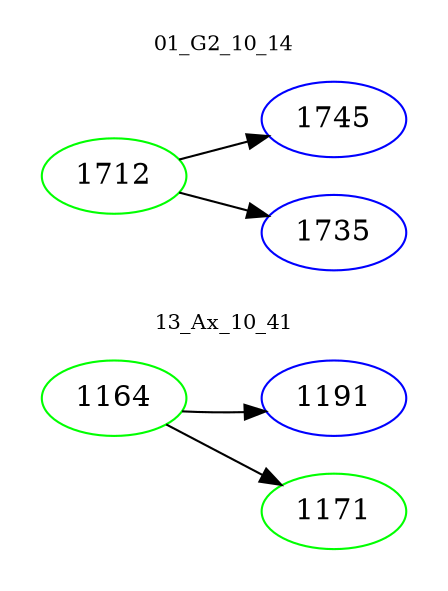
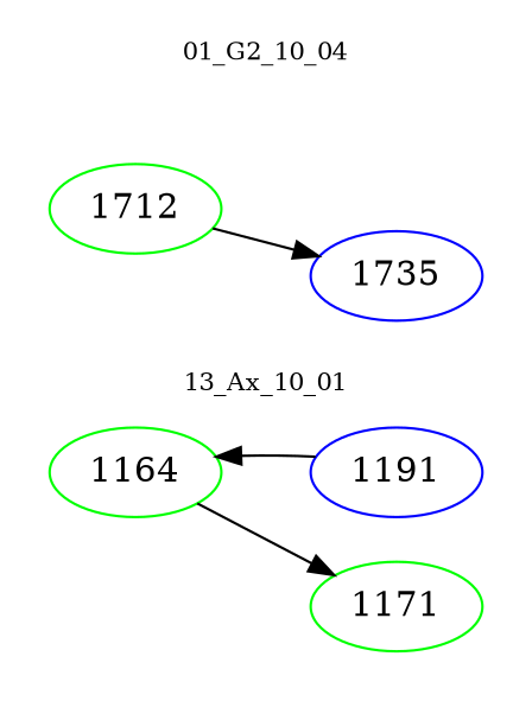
  digraph {
    rankdir=LR
    node [color=green]
    edge [color=black]
    n1 [label=1164]
    n2 [label=1171]
    n3 [color=blue label=1191]
    n4 [label=1712]
    n5 [color=blue label=1735]
-   n6 [color=blue label=1745]
    subgraph cluster_1 {
      color=white
      fontsize=10
-     label="13_Ax_10_41"
+     label="13_Ax_10_01"
      n1
      n2
      n3
    }
    subgraph cluster_2 {
      color=white
      fontsize=10
-     label="01_G2_10_14"
+     label="01_G2_10_04"
      n4
      n5
-     n6
    }
    n1 -> n2
-   n1 -> n3
+   n3 -> n1
    n4 -> n5
-   n4 -> n6
  }
